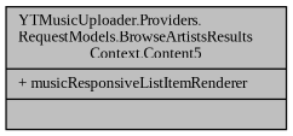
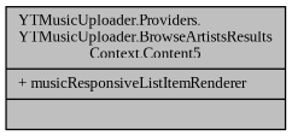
  digraph {
    fontname="Liberation Serif"
-   n1 [color=black fillcolor=grey75 fontcolor=black fontname="Liberation Serif" fontsize=10 height=0.2 label="{YTMusicUploader.Providers.\lRequestModels.BrowseArtistsResults\lContext.Content5\n|+ musicResponsiveListItemRenderer\l|}" shape=record style=filled width=0.4]
+   n1 [color=black fillcolor=grey75 fontcolor=black fontname="Liberation Serif" fontsize=10 height=0.2 label="{YTMusicUploader.Providers.\lYTMusicUploader.BrowseArtistsResults\lContext.Content5\n|+ musicResponsiveListItemRenderer\l|}" shape=record style=filled width=0.4]
  }
